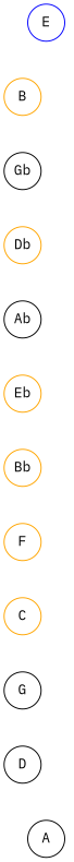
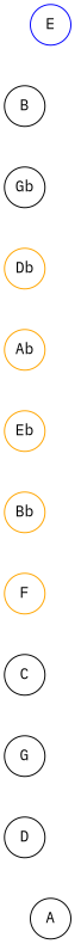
  graph {
    fontname="IBM Plex Mono"
    mindist=.1
    node [fontname="IBM Plex Mono" margin=0 shape=circle]
    edge [fontname="IBM Plex Mono" style=invis]
    E [color=blue]
-   B [color=orange]
+   B
    Gb [color=black]
    Db [color=orange]
-   Ab
+   Ab [color=orange]
    Eb [color=orange]
    Bb [color=orange]
    F [color=orange]
-   C [color=orange]
+   C
    G
    D
    A [color=black]
    subgraph sub_1 {
      E
      B
      Gb
      Db
      Ab
      Eb
      Bb
      F
      C
      G
      D
      A
    }
    E -- B
    B -- Gb
    Gb -- Db
    Db -- Ab
    Ab -- Eb
    Eb -- Bb
    Bb -- F
    F -- C
    C -- G
    G -- D
    D -- A
    A -- E
  }
